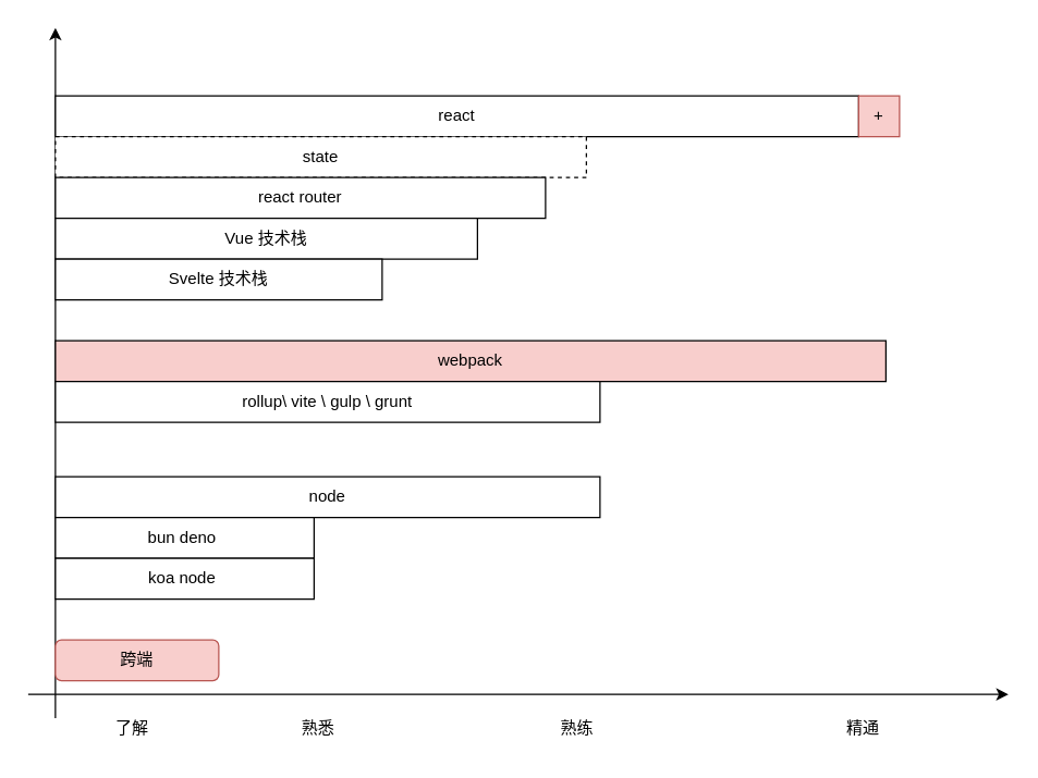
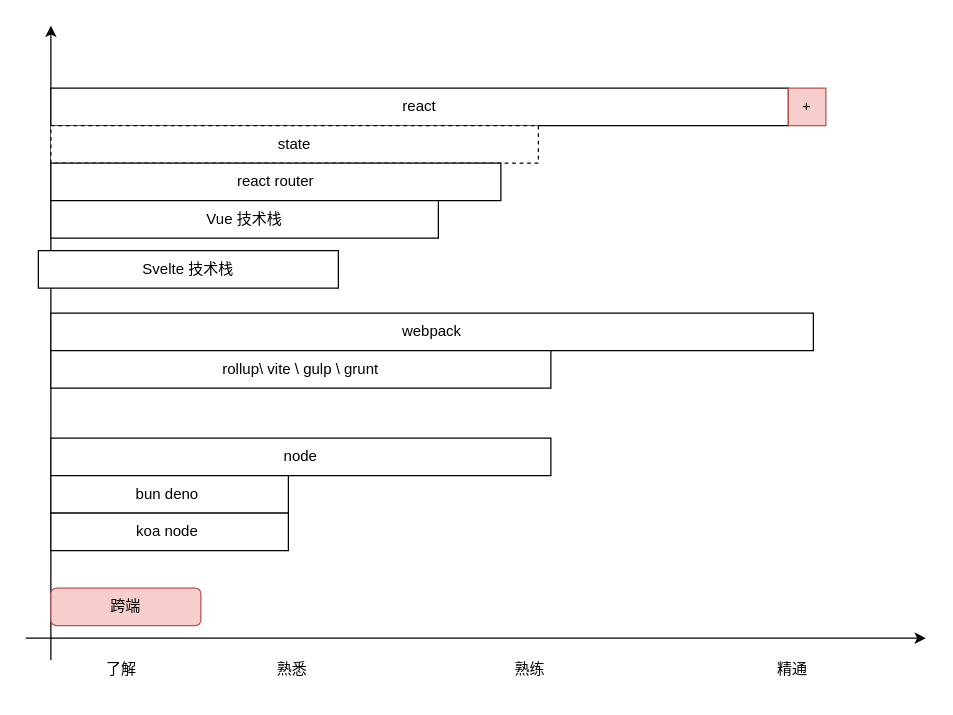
  <mxCell id="0" />
  <mxCell id="1" parent="0" />
  <mxCell id="2" value="" style="endArrow=classic;html=1;rounded=0;exitX=0;exitY=0.25;exitDx=0;exitDy=0;" parent="1" source="4" edge="1"><mxGeometry width="50" height="50" relative="1" as="geometry"><mxPoint x="40" y="500" as="sourcePoint" /><mxPoint x="40" y="20" as="targetPoint" /></mxGeometry></mxCell>
  <mxCell id="3" value="" style="endArrow=classic;html=1;rounded=0;" parent="1" edge="1"><mxGeometry width="50" height="50" relative="1" as="geometry"><mxPoint x="20" y="510" as="sourcePoint" /><mxPoint x="740" y="510" as="targetPoint" /></mxGeometry></mxCell>
  <mxCell id="4" value="了解&lt;span style=&quot;white-space: pre;&quot;&gt;&#09;&lt;/span&gt;&lt;span style=&quot;white-space: pre;&quot;&gt;&#09;&lt;span style=&quot;white-space: pre;&quot;&gt;&#09;&lt;/span&gt;&lt;/span&gt;&lt;span style=&quot;white-space: pre;&quot;&gt;&#09;&lt;/span&gt;&lt;span style=&quot;white-space: pre;&quot;&gt;&#09;&lt;/span&gt;&lt;span style=&quot;&quot;&gt;&#09;&lt;/span&gt;&lt;span style=&quot;&quot;&gt;&#09;&lt;/span&gt;&lt;span style=&quot;&quot;&gt;&#09;&lt;/span&gt;&lt;span style=&quot;&quot;&gt;&#09;&lt;/span&gt;&lt;span style=&quot;&quot;&gt;&#09;&lt;/span&gt;熟悉&lt;span style=&quot;white-space: pre;&quot;&gt;&#09;&lt;span style=&quot;white-space: pre;&quot;&gt;&#09;&lt;/span&gt;&lt;span style=&quot;white-space: pre;&quot;&gt;&#09;&lt;/span&gt;&lt;/span&gt;&lt;span style=&quot;white-space: pre;&quot;&gt;&#09;&lt;/span&gt;&lt;span style=&quot;white-space: pre;&quot;&gt;&#09;&lt;/span&gt;&lt;span style=&quot;white-space: pre;&quot;&gt;&#09;&lt;/span&gt;&amp;nbsp;&lt;span style=&quot;&quot;&gt;&#09;&lt;/span&gt;&lt;span style=&quot;&quot;&gt;&#09;&lt;/span&gt;&lt;span style=&quot;&quot;&gt;&#09;&lt;/span&gt;&lt;span style=&quot;&quot;&gt;&#09;&lt;/span&gt;熟练&lt;span style=&quot;&quot;&gt;&#09;&lt;span style=&quot;white-space: pre;&quot;&gt;&#09;&lt;/span&gt;&lt;span style=&quot;white-space: pre;&quot;&gt;&#09;&lt;span style=&quot;white-space: pre;&quot;&gt;&#09;&lt;/span&gt;&lt;span style=&quot;white-space: pre;&quot;&gt;&#09;&lt;/span&gt;&lt;/span&gt;&lt;span style=&quot;white-space: pre;&quot;&gt;&#09;&lt;/span&gt;&lt;span style=&quot;white-space: pre;&quot;&gt;&#09;&lt;/span&gt;&lt;span style=&quot;white-space: pre;&quot;&gt;&#09;&lt;/span&gt;&lt;/span&gt;&lt;span style=&quot;&quot;&gt;&#09;&lt;/span&gt;&#09;&lt;span style=&quot;&quot;&gt;&#09;&lt;/span&gt;精通" style="text;html=1;strokeColor=none;fillColor=none;align=center;verticalAlign=middle;whiteSpace=wrap;rounded=0;" parent="1" vertex="1"><mxGeometry x="40" y="520" width="650" height="30" as="geometry" /></mxCell>
  <mxCell id="5" value="react" style="rounded=0;whiteSpace=wrap;html=1;" parent="1" vertex="1"><mxGeometry x="40" width="590" height="30" as="geometry" y="70" /></mxCell>
  <mxCell id="6" value="state" style="rounded=0;whiteSpace=wrap;html=1;dashed=1;" parent="1" vertex="1"><mxGeometry x="40" y="100" width="390" height="30" as="geometry" /></mxCell>
  <mxCell id="7" value="react router" style="rounded=0;whiteSpace=wrap;html=1;" parent="1" vertex="1"><mxGeometry x="40" y="130" width="360" height="30" as="geometry" /></mxCell>
  <mxCell id="8" value="Vue 技术栈" style="rounded=0;whiteSpace=wrap;html=1;" parent="1" vertex="1"><mxGeometry x="40" y="160" width="310" height="30" as="geometry" /></mxCell>
- <mxCell id="9" value="Svelte 技术栈" style="rounded=0;whiteSpace=wrap;html=1;" parent="1" vertex="1"><mxGeometry x="40" y="190" width="240" height="30" as="geometry" /></mxCell>
- <mxCell id="10" value="webpack" style="rounded=0;whiteSpace=wrap;html=1;fillColor=#f8cecc;" parent="1" vertex="1"><mxGeometry x="40" y="250" width="610" height="30" as="geometry" /></mxCell>
+ <mxCell id="9" value="Svelte 技术栈" style="rounded=0;whiteSpace=wrap;html=1;" parent="1" vertex="1"><mxGeometry x="30" y="200" width="240" height="30" as="geometry" /></mxCell>
+ <mxCell id="10" value="webpack" style="rounded=0;whiteSpace=wrap;html=1;" parent="1" vertex="1"><mxGeometry x="40" y="250" width="610" height="30" as="geometry" /></mxCell>
  <mxCell id="11" value="rollup\ vite \ gulp \ grunt" style="rounded=0;whiteSpace=wrap;html=1;" parent="1" vertex="1"><mxGeometry x="40" y="280" width="400" height="30" as="geometry" /></mxCell>
  <mxCell id="12" value="node" style="rounded=0;whiteSpace=wrap;html=1;" parent="1" vertex="1"><mxGeometry x="40" y="350" width="400" height="30" as="geometry" /></mxCell>
  <mxCell id="13" value="bun deno&amp;nbsp;" style="rounded=0;whiteSpace=wrap;html=1;" parent="1" vertex="1"><mxGeometry x="40" y="380" width="190" height="30" as="geometry" /></mxCell>
  <mxCell id="14" value="koa node&amp;nbsp;" style="rounded=0;whiteSpace=wrap;html=1;" parent="1" vertex="1"><mxGeometry x="40" y="410" width="190" height="30" as="geometry" /></mxCell>
  <mxCell id="15" value="跨端" style="whiteSpace=wrap;html=1;fillColor=#f8cecc;strokeColor=#b85450;rounded=1;" parent="1" vertex="1"><mxGeometry x="40" y="470" width="120" height="30" as="geometry" /></mxCell>
  <mxCell id="16" value="+" style="rounded=0;whiteSpace=wrap;html=1;fillColor=#f8cecc;strokeColor=#b85450;" parent="1" vertex="1"><mxGeometry x="630" width="30" height="30" as="geometry" y="70" /></mxCell>
